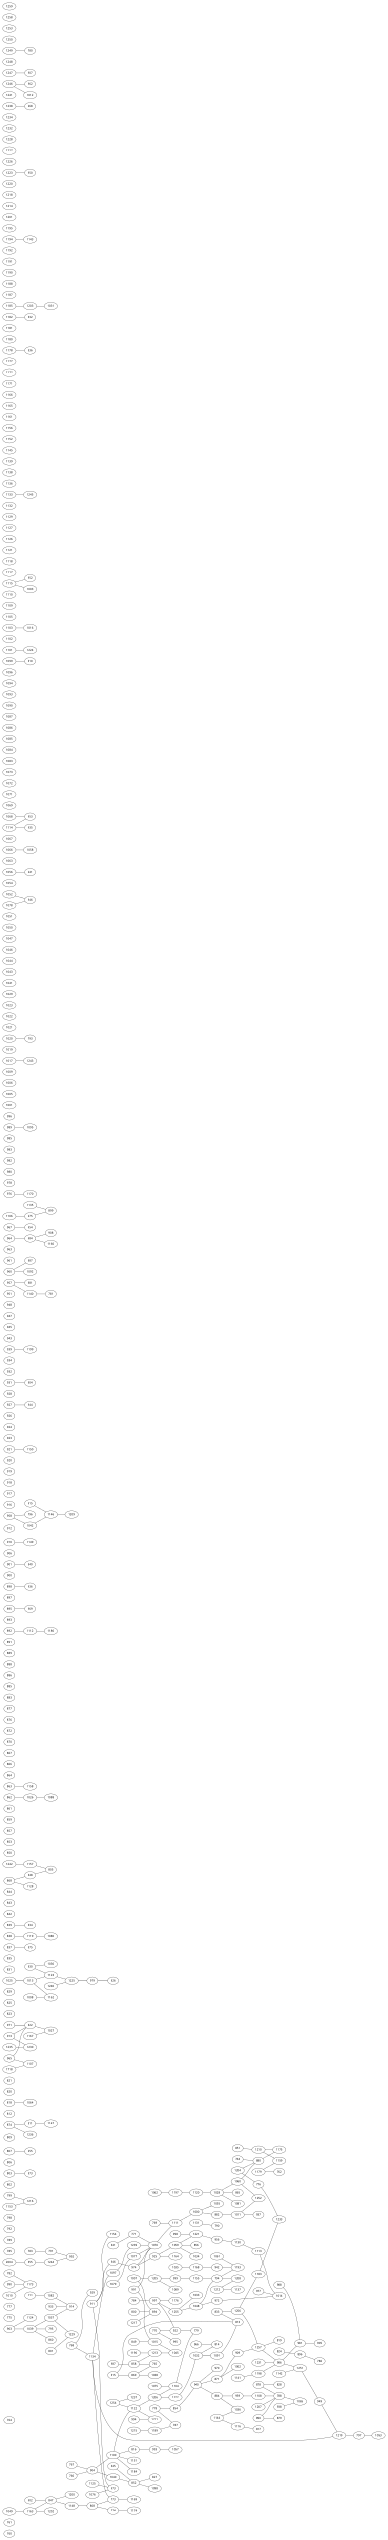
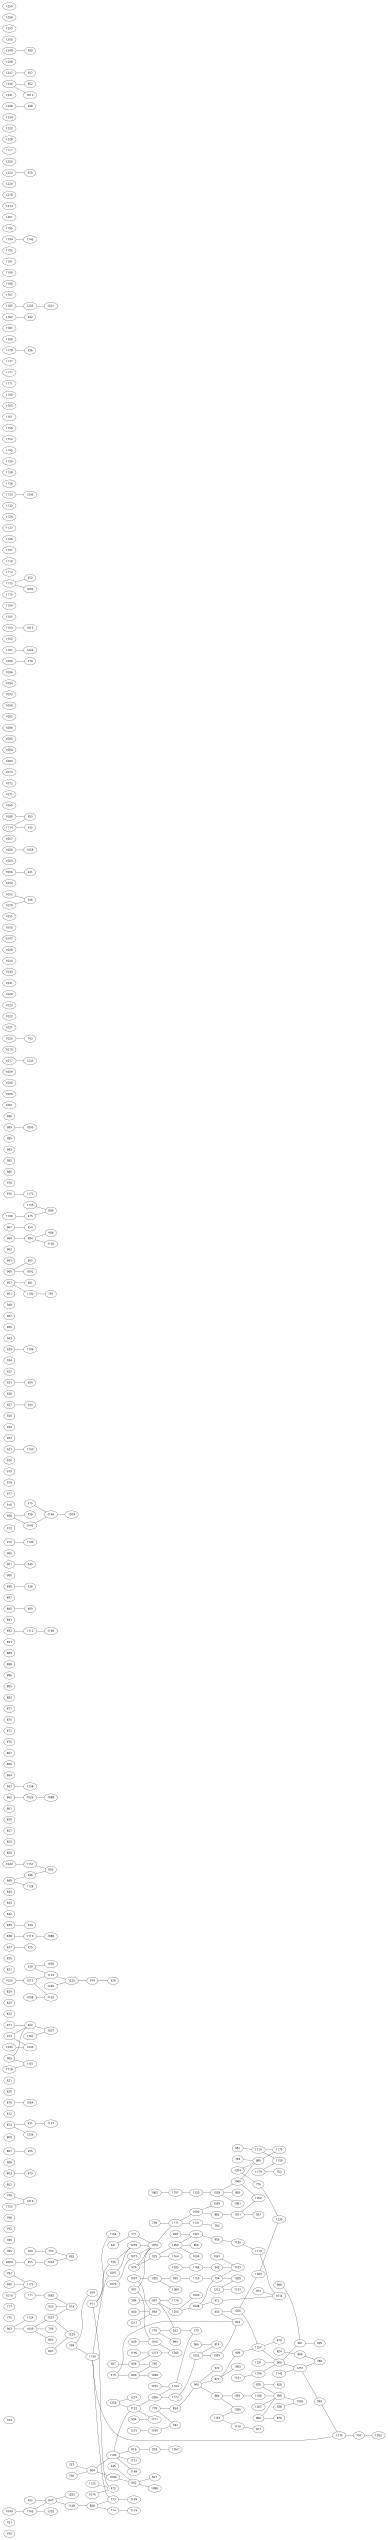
  graph {
    fontname="Noto Sans"
    rankdir=LR
    node [fontname="Noto Sans"]
    edge [fontname="Noto Sans"]
    760
    761
    763
    880
    1175
    764
    766
    904
    1040
    1100
    767
    768
    929
    1134
    773
    1219
    1097
    769
    1111
    1000
    1131
    770
    922
    995
    779
    771
    1070
    772
    1082
    914
    1169
    774
    1174
    775
    776
    1233
    777
    778
    787
    854
    940
    782
    1173
    783
    791
    992
    784
    997
    1176
    1255
    785
    788
    1065
    789
    792
    794
    1193
    1208
    797
    1053
    798
    799
    1216
    800
    894
    801
    1229
    802
    803
    873
    806
    807
    955
    808
    809
    811
    1147
    812
    815
    813
    869
    765
    1038
    816
    993
    1057
    818
    1064
    820
    821
    822
    1027
    823
    824
    896
    786
    825
    829
    830
    1030
    1123
    1225
    831
    833
    1256
    1257
    1183
    835
    837
    875
    838
    1119
    1080
    839
    834
    841
    842
    843
    844
    845
    852
    827
    1098
    846
    974
    925
    847
    1148
    1200
    848
    805
    849
    1015
    1045
    850
    851
    1210
    1159
    853
    871
    884
    970
    855
    1244
    857
    858
    1213
    859
    861
    862
    1026
    1088
    863
    1158
    864
    866
    867
    868
    1128
    870
    909
    1002
    872
    874
    1236
    876
    877
    878
    828
    882
    1011
    937
    1252
    883
    959
    1036
    1108
    885
    886
    888
    889
    890
    879
    891
    892
    1112
    1186
    893
    895
    969
    897
    898
    936
    900
    901
    840
    902
    903
    1039
    1124
    1037
    795
    860
    1122
    1151
    1184
    906
    986
    819
    910
    1149
    911
    973
    1154
    912
    913
    1230
    915
    1146
    1209
    916
    917
    918
    919
    920
    921
    1150
    923
    924
    1059
    1164
    1221
    856
    1034
    926
    927
    944
    928
    931
    804
    932
    933
    934
    938
    939
    1199
    942
    943
    945
    947
    948
    949
    951
    956
    1130
    1113
    957
    881
    1140
    781
    958
    796
    1042
    960
    887
    1092
    961
    963
    964
    984
    908
    1160
    965
    1107
    966
    814
    967
    954
    971
    972
    1014
    975
    899
    976
    1170
    977
    978
    979
    826
    980
    981
    905
    982
    983
    985
    1251
    987
    988
    989
    1095
    990
    991
    994
    1211
    996
    1048
    1033
    998
    999
    1155
    1055
    1001
    n313 [label=2004]
    1005
    1006
    1007
    1205
    1089
    1008
    1162
    1009
    1010
    1013
    1017
    1243
    n326 [label=1718]
    1019
    1020
    793
    1021
    1022
    1023
    1025
    1028
    865
    1060
    1081
    1029
    1032
    1091
    1035
    1168
    1041
    1043
    1044
    1046
    1047
    1049
    1163
    1202
    1050
    1051
    1052
    946
    1054
    1056
    941
    1061
    1062
    1197
    1120
    1063
    1066
    1058
    1067
    1068
    953
    1069
    1071
    1072
    1073
    1075
    1104
    1076
    1077
    1078
    1079
    1083
    1084
    1085
    1086
    1087
    1090
    1093
    1094
    1096
    1239
    1099
    810
    1206
    1101
    1224
    1102
    1103
    1016
    1105
    1106
    1109
    1110
    790
    1114
    935
    1115
    952
    1003
    1116
    817
    1117
    1118
    1121
    1222
    1125
    1126
    1127
    1129
    1132
    1133
    1245
    1135
    1136
    1138
    1139
    1141
    1198
    1142
    1144
    1145
    1152
    1153
    1156
    1157
    1161
    1165
    1166
    1167
    1171
    1172
    1177
    1178
    836
    1179
    762
    1180
    1181
    1182
    832
    1185
    1203
    1031
    1187
    1188
    1189
    1190
    1191
    1192
    1194
    1143
    1195
    1196
    1201
    1204
    1207
    1212
    1137
    1214
    1215
    1217
    1218
    1220
    1223
    950
    1226
    1227
    1228
    1231
    1232
    1234
    1235
    1238
    968
    1240
    1241
    1242
    1246
    962
    1012
    1247
    907
    1248
    1249
    780
    1250
    1253
    1254
    1237
    1258
    1259
    763 -- 880
    880 -- 1175
    766 -- 904
    904 -- 1040
    904 -- 1100
    1040 -- 852
    1100 -- 816
    1100 -- 1122
    1100 -- 1151
    1100 -- 1184
    767 -- 904
    768 -- 929
    768 -- 1134
    1134 -- 773
    1134 -- 1219
    1134 -- 1097
    773 -- 1169
    1219 -- 797
    1097 -- 1239
    769 -- 1111
    1111 -- 1000
+   1111 -- 1131
    1000 -- 882
    1000 -- 1055
    1131 -- 790
    770 -- 922
    770 -- 995
    922 -- 779
    771 -- 1070
    1070 -- 1111
    772 -- 1082
    1082 -- 914
    774 -- 1174
    776 -- 1233
    778 -- 787
    778 -- 854
    854 -- 940
    940 -- 871
    940 -- 884
    940 -- 970
    782 -- 1173
    783 -- 791
    791 -- 992
    784 -- 997
    997 -- 922
    997 -- 1176
    997 -- 1255
    1255 -- 1048
    1255 -- 1033
    788 -- 1065
    794 -- 1193
    794 -- 1208
    797 -- 1053
    799 -- 1216
    800 -- 894
    801 -- 1229
    803 -- 873
    807 -- 955
    808 -- 773
    808 -- 774
    811 -- 1147
    815 -- 813
    815 -- 869
    869 -- 765
    869 -- 1038
    816 -- 993
    993 -- 1057
    818 -- 1064
    822 -- 1027
    824 -- 896
    896 -- 786
    830 -- 1030
    830 -- 1123
    1123 -- 1225
    1225 -- 979
    833 -- 813
    833 -- 1256
    1256 -- 1257
    1256 -- 1183
    1257 -- 986
    1257 -- 819
    1183 -- 1233
    837 -- 875
    838 -- 1119
    1119 -- 1080
    839 -- 834
    841 -- 771
    845 -- 852
    852 -- 827
    852 -- 1098
-   846 -- 974
+   846 -- 1239
    974 -- 1070
    974 -- 925
    925 -- 1059
    925 -- 1164
    847 -- 1148
    847 -- 1200
    1148 -- 808
    848 -- 805
    849 -- 1015
    1015 -- 1045
    851 -- 1210
    1210 -- 1175
    1210 -- 1159
    871 -- 909
    871 -- 1002
    884 -- 959
    884 -- 1036
    855 -- 1244
    1244 -- 992
    858 -- 765
    858 -- 1213
    1213 -- 1045
    862 -- 1026
    1026 -- 1088
    863 -- 1158
    868 -- 848
    868 -- 1128
    909 -- 1257
    874 -- 811
    874 -- 1236
    878 -- 788
    878 -- 828
    882 -- 1011
    1011 -- 937
    1011 -- 1252
    959 -- 1108
    1108 -- 788
    890 -- 788
    890 -- 879
    892 -- 1112
    1112 -- 1186
    895 -- 969
    898 -- 936
    901 -- 840
    902 -- 847
    903 -- 1039
    903 -- 1124
    1039 -- 1037
    1039 -- 795
    1039 -- 860
    1037 -- 914
    1037 -- 1229
    1122 -- 1211
    1122 -- 1206
    986 -- 981
    986 -- 1251
    910 -- 1149
    911 -- 846
    911 -- 973
    911 -- 1154
    913 -- 822
    913 -- 1230
    915 -- 1146
    1146 -- 1209
    921 -- 1150
    1059 -- 1221
    1059 -- 856
    1059 -- 1034
    1221 -- 956
    927 -- 944
    931 -- 804
    933 -- 914
    938 -- 1065
    939 -- 1199
    942 -- 1193
    949 -- 1219
    956 -- 1130
    1130 -- 1113
    1113 -- 1014
    957 -- 881
    957 -- 1140
    1140 -- 781
    958 -- 796
    958 -- 1042
    1042 -- 1146
    960 -- 887
    960 -- 1092
    964 -- 984
    984 -- 908
    984 -- 1160
    965 -- 822
    965 -- 1107
    966 -- 814
    967 -- 954
    971 -- 822
    972 -- 1014
    975 -- 899
    976 -- 1170
    977 -- 1014
    979 -- 826
    981 -- 905
+   1251 -- 786
    1251 -- 949
    987 -- 858
    988 -- 981
    989 -- 1095
    990 -- 1173
    991 -- 1070
    991 -- 1015
    994 -- 1211
    1048 -- 794
    1048 -- 972
    998 -- 1221
    999 -- 1155
    1155 -- 794
    n313 -- 855
    1007 -- 894
    1007 -- 1205
    1205 -- 999
    1205 -- 1089
    1008 -- 1162
    1010 -- 1173
    1013 -- 1123
    1013 -- 1162
    1017 -- 1243
    n326 -- 1107
    1020 -- 793
    1025 -- 1013
    1028 -- 865
    1028 -- 1060
    1028 -- 1081
    1060 -- 880
    1060 -- 1252
    1032 -- 814
    1032 -- 1091
    1091 -- 813
    1035 -- 1168
    1168 -- 942
    1049 -- 1163
    1163 -- 847
    1163 -- 1202
    1052 -- 946
    1056 -- 941
    1061 -- 1193
    1062 -- 1197
    1197 -- 1120
    1120 -- 1028
    1066 -- 1058
    1068 -- 953
    1075 -- 1104
    1104 -- 779
    1076 -- 973
    1077 -- 1070
    1078 -- 946
    1079 -- 1077
    1239 -- 1070
    1099 -- 810
    1206 -- 1104
    1206 -- 1222
    1101 -- 1224
    1103 -- 1016
    1106 -- 975
    1114 -- 953
    1114 -- 935
    1115 -- 952
    1115 -- 1003
    1116 -- 817
    1222 -- 1032
    1125 -- 973
    1133 -- 1245
    1135 -- 899
    1141 -- 1198
    1198 -- 986
    1142 -- 1251
    1144 -- 1036
    1144 -- 1116
    1153 -- 1216
    1157 -- 805
    1167 -- 1027
    1178 -- 836
    1179 -- 1159
    1179 -- 762
    1182 -- 832
    1185 -- 1203
    1203 -- 1031
    1189 -- 787
    1194 -- 1143
    1196 -- 1213
    1204 -- 880
    1204 -- 776
    1207 -- 788
    1212 -- 1208
    1212 -- 1137
    1215 -- 1189
    1217 -- 894
    1223 -- 950
    1231 -- 986
    1235 -- 1230
    1238 -- 968
    1240 -- 1225
    1242 -- 1157
    1246 -- 962
    1246 -- 1012
    1247 -- 907
    1249 -- 780
    1254 -- 1122
    1254 -- 1237
  }
